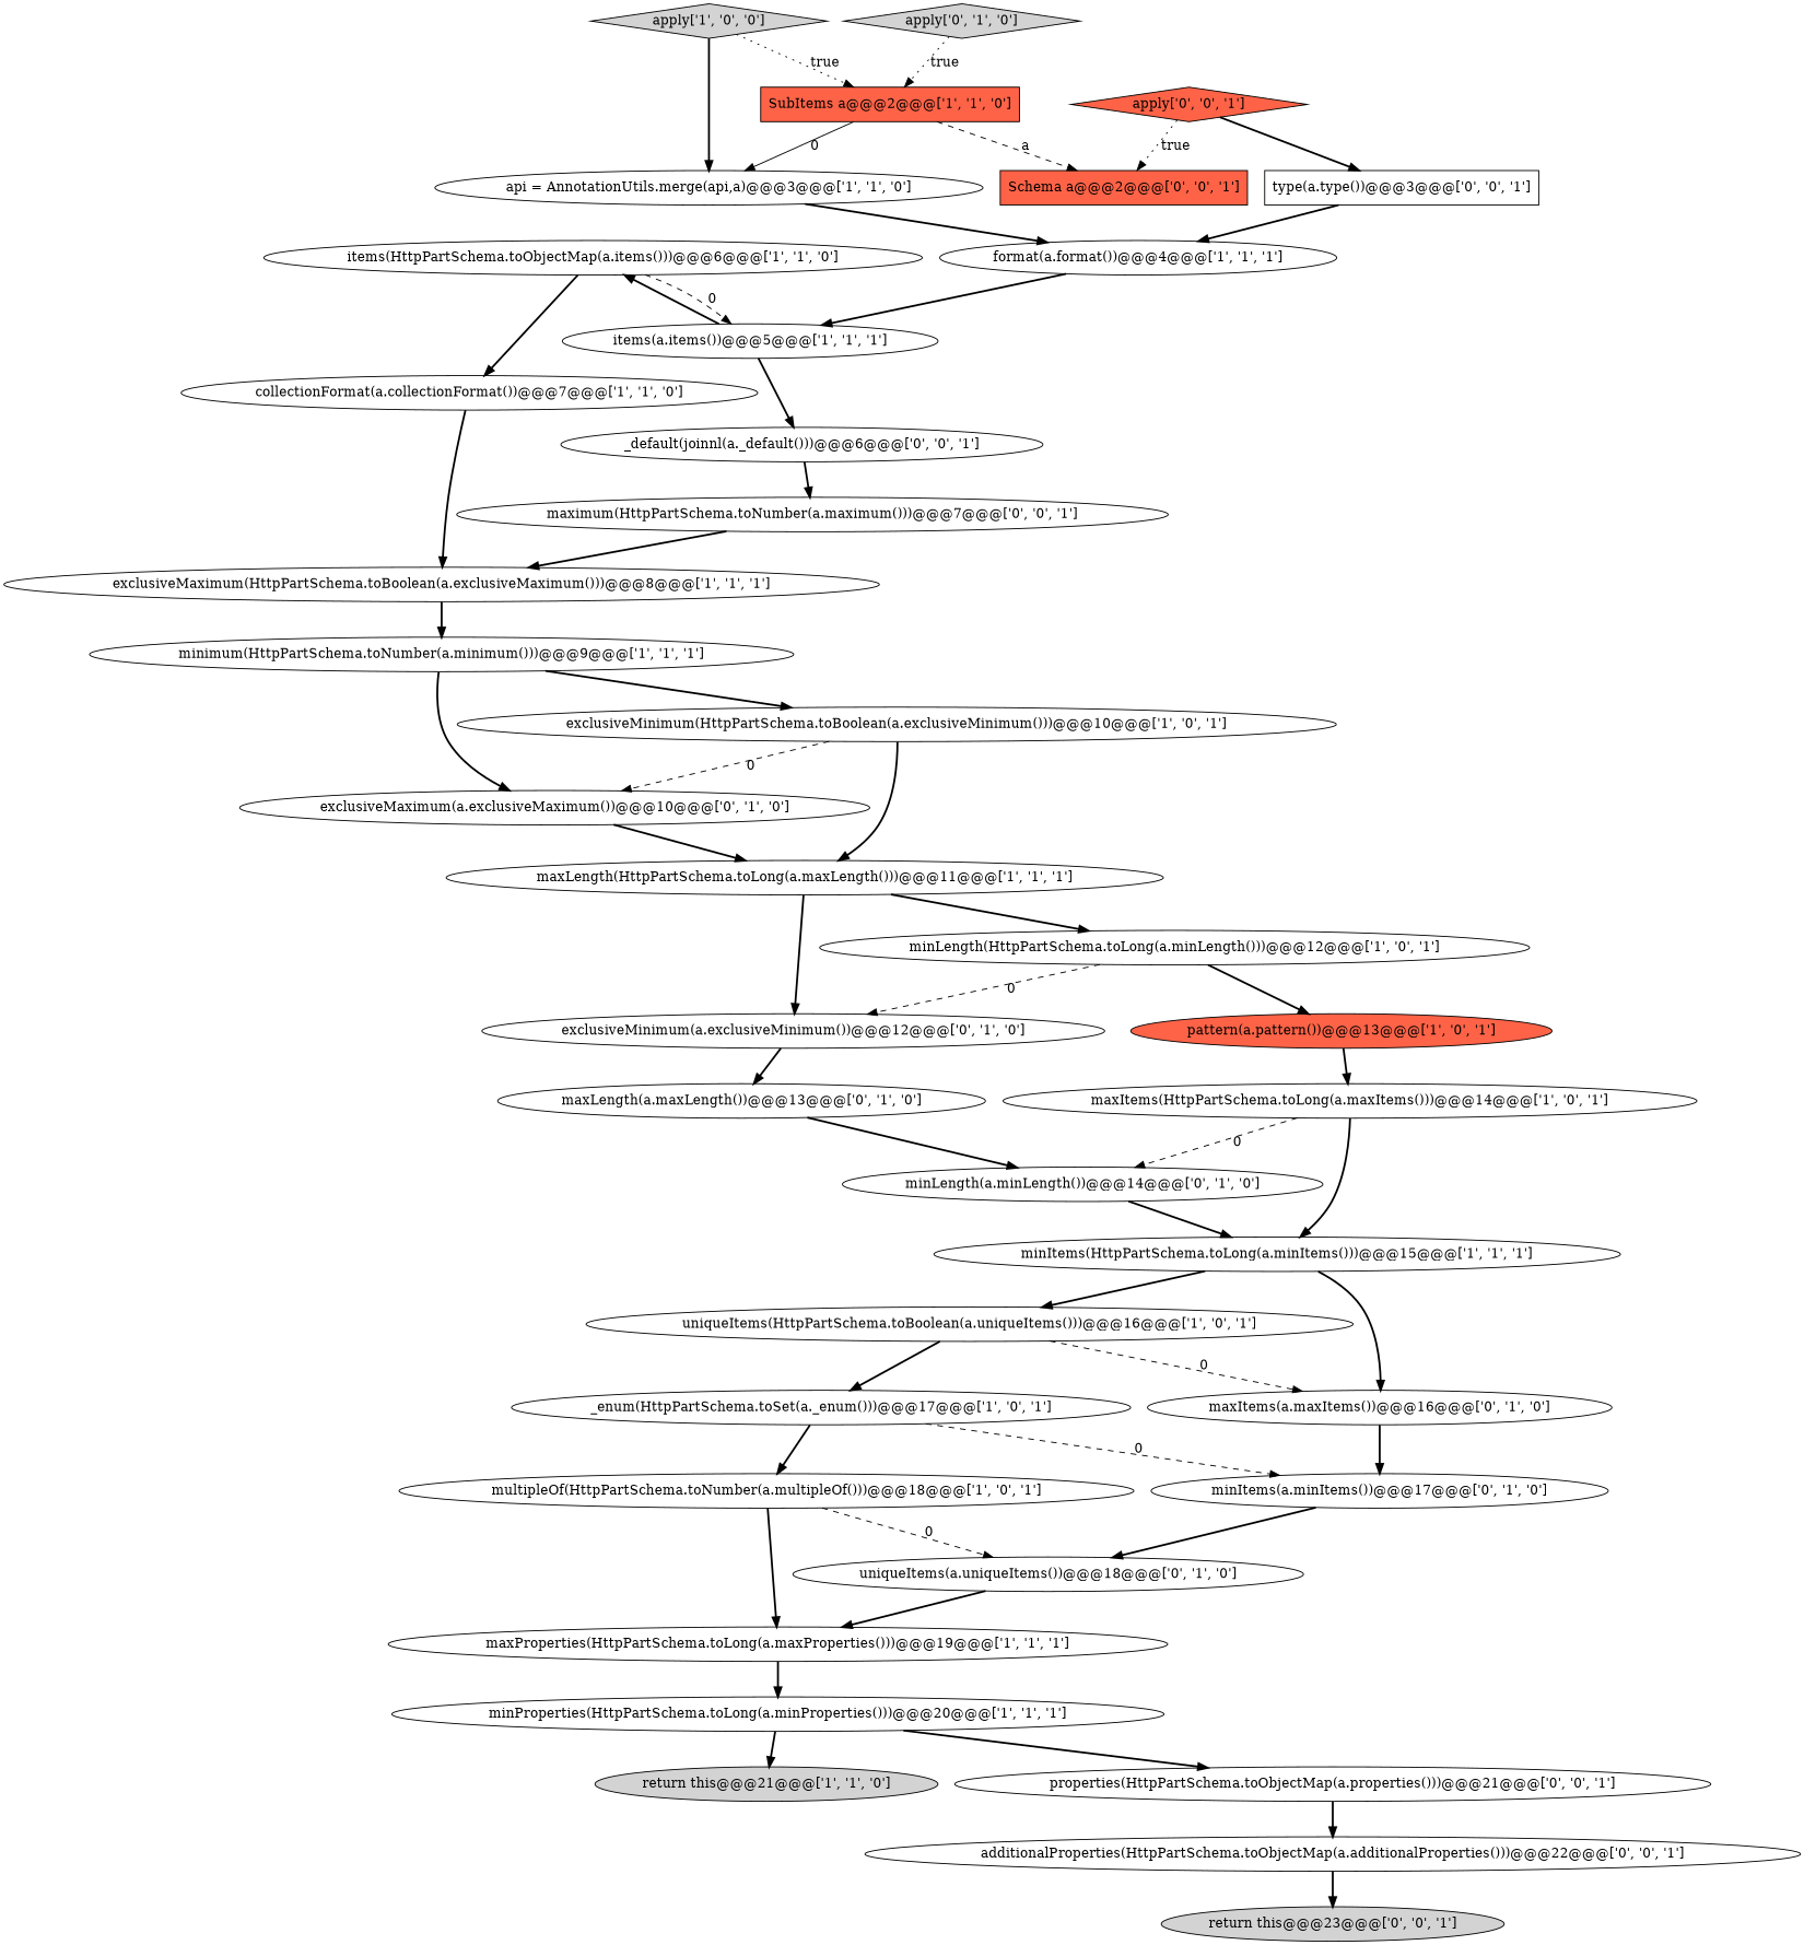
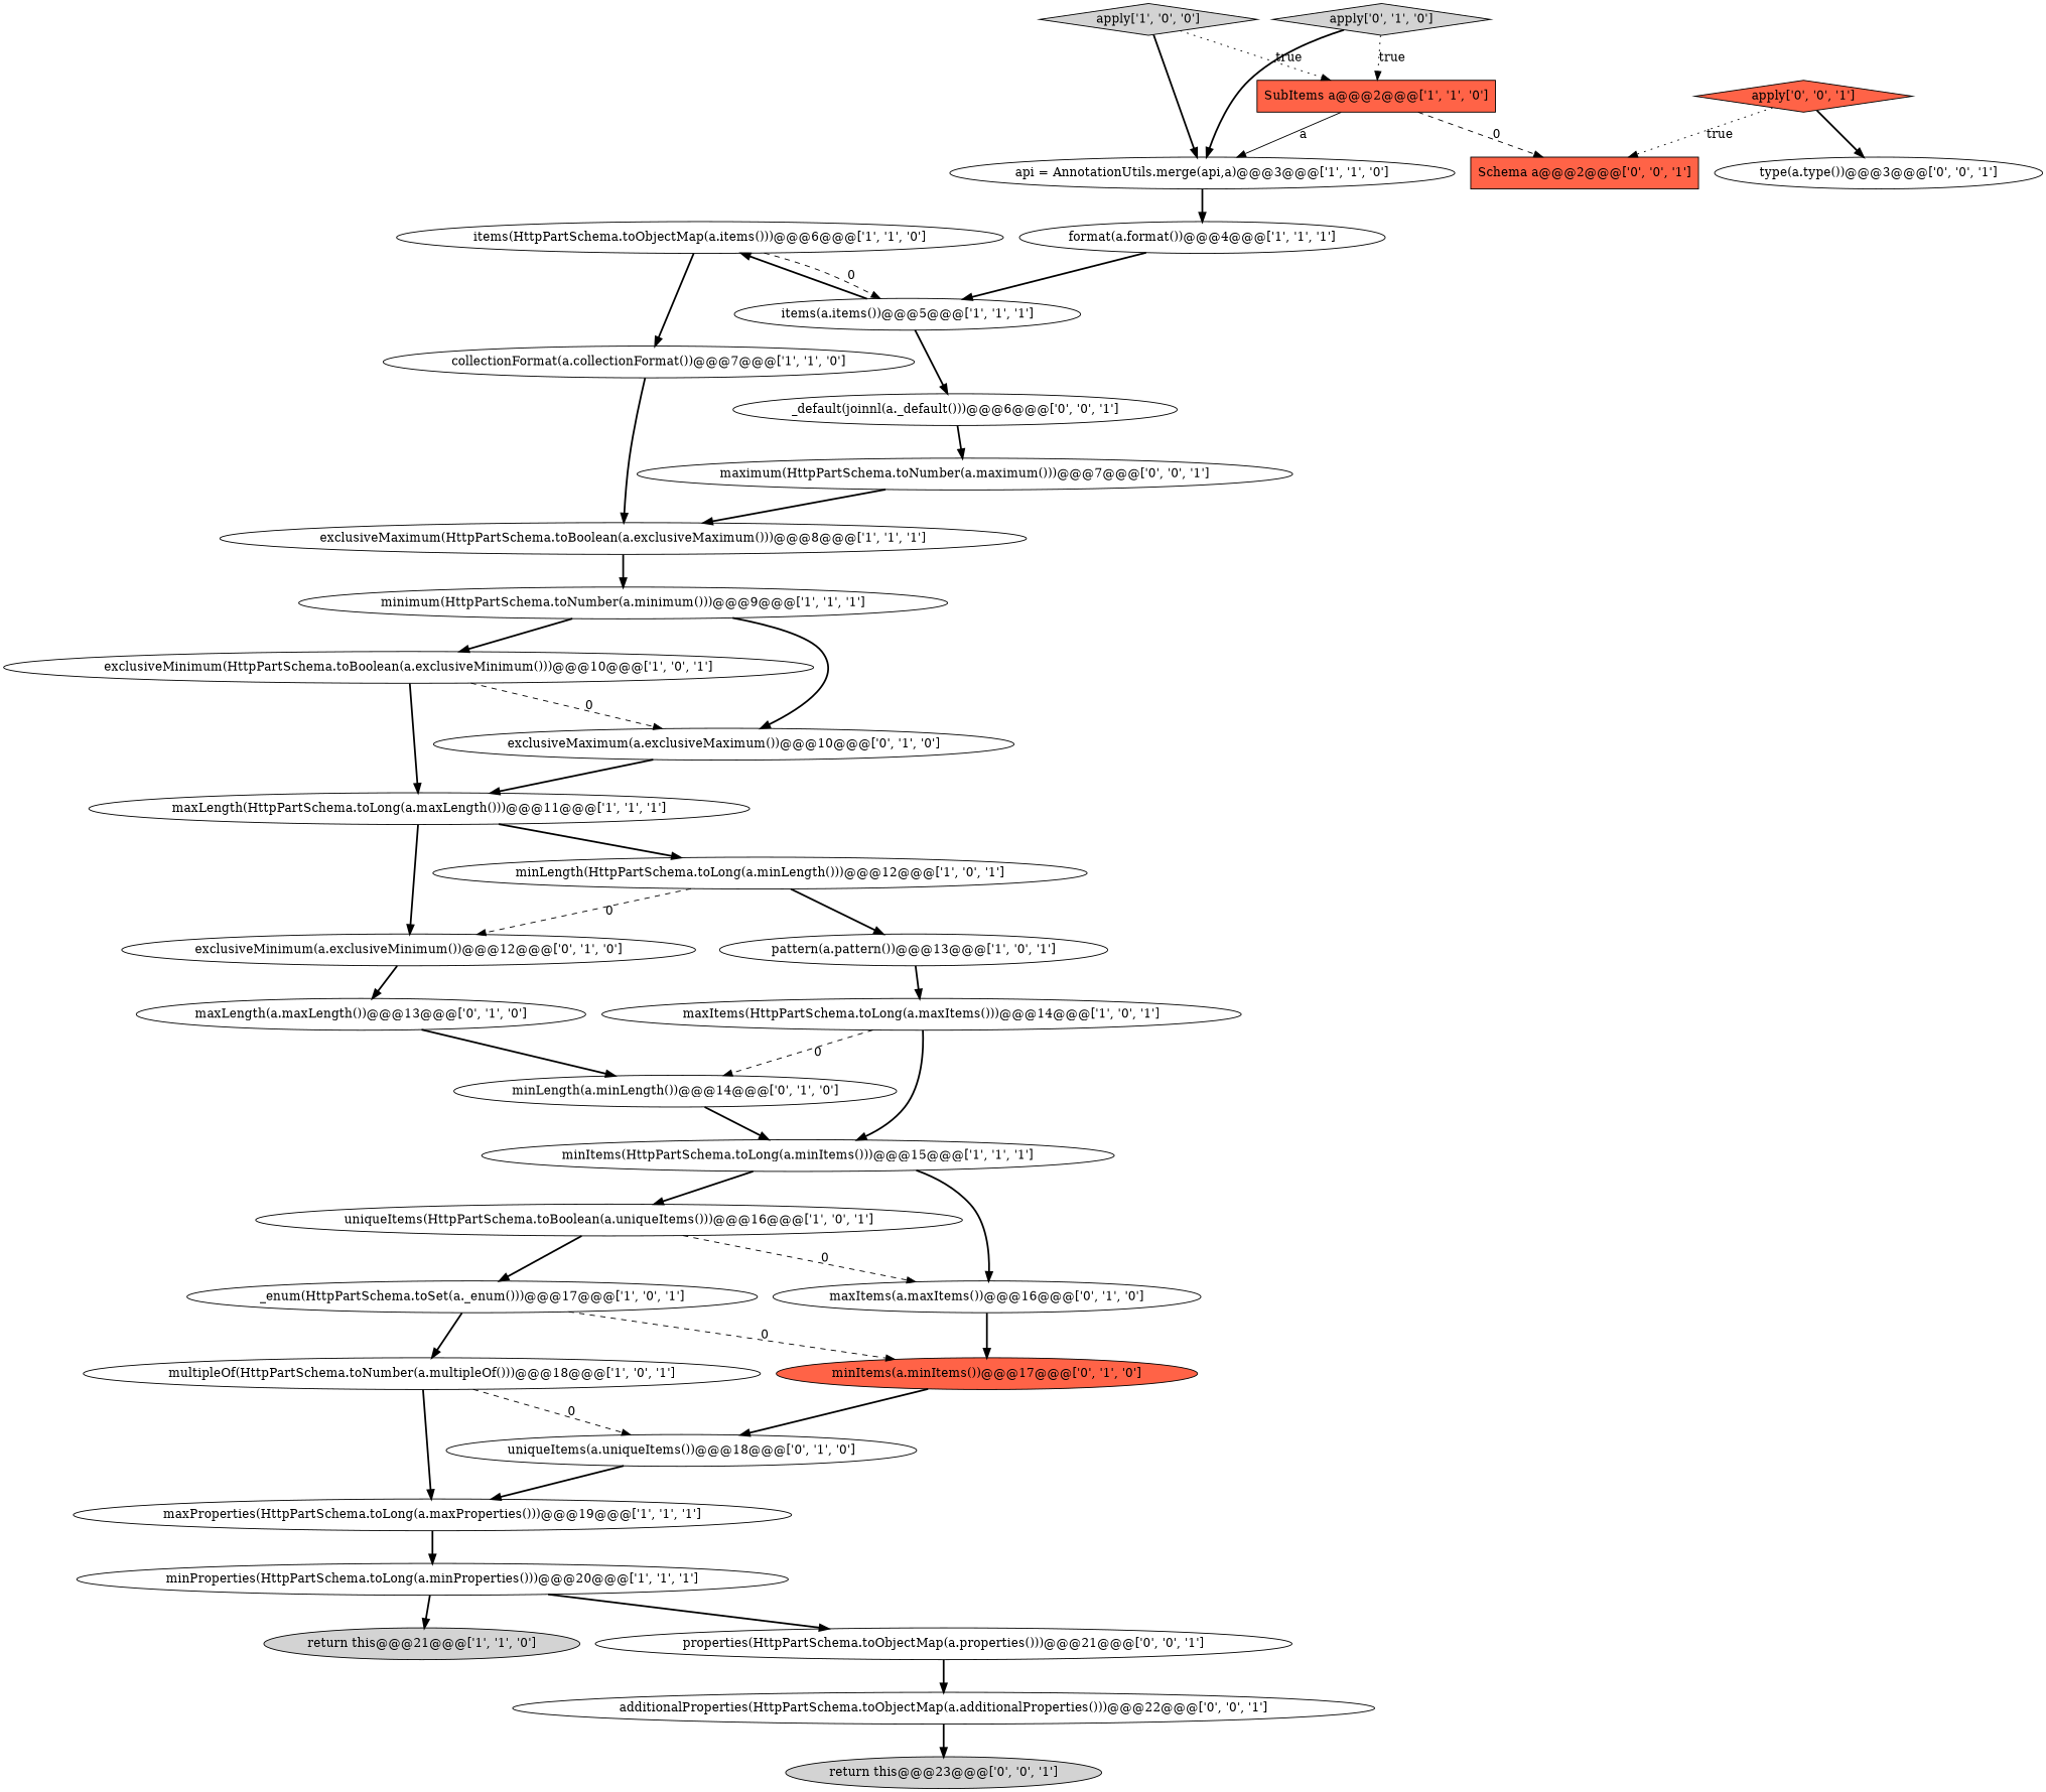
  digraph {
    node [fillcolor=white shape=ellipse style=filled]
    edge [style=bold]
    n1 [label="exclusiveMaximum(a.exclusiveMaximum())@@@10@@@['0', '1', '0']"]
    n2 [label="maxLength(HttpPartSchema.toLong(a.maxLength()))@@@11@@@['1', '1', '1']"]
    n3 [label="exclusiveMinimum(a.exclusiveMinimum())@@@12@@@['0', '1', '0']"]
    n4 [label="minLength(HttpPartSchema.toLong(a.minLength()))@@@12@@@['1', '0', '1']"]
    n5 [label="uniqueItems(HttpPartSchema.toBoolean(a.uniqueItems()))@@@16@@@['1', '0', '1']"]
    n6 [label="maxItems(a.maxItems())@@@16@@@['0', '1', '0']"]
    n7 [label="_enum(HttpPartSchema.toSet(a._enum()))@@@17@@@['1', '0', '1']"]
-   n8 [label="minItems(a.minItems())@@@17@@@['0', '1', '0']"]
+   n8 [fillcolor=tomato label="minItems(a.minItems())@@@17@@@['0', '1', '0']"]
    n9 [label="multipleOf(HttpPartSchema.toNumber(a.multipleOf()))@@@18@@@['1', '0', '1']"]
    n10 [label="additionalProperties(HttpPartSchema.toObjectMap(a.additionalProperties()))@@@22@@@['0', '0', '1']"]
    n11 [fillcolor=lightgray label="return this@@@23@@@['0', '0', '1']"]
    n12 [fillcolor=lightgray label="return this@@@21@@@['1', '1', '0']"]
    n13 [label="uniqueItems(a.uniqueItems())@@@18@@@['0', '1', '0']"]
    n14 [label="maxProperties(HttpPartSchema.toLong(a.maxProperties()))@@@19@@@['1', '1', '1']"]
    n15 [label="minProperties(HttpPartSchema.toLong(a.minProperties()))@@@20@@@['1', '1', '1']"]
    n16 [label="maxLength(a.maxLength())@@@13@@@['0', '1', '0']"]
    n17 [label="minLength(a.minLength())@@@14@@@['0', '1', '0']"]
-   n18 [fillcolor=tomato label="pattern(a.pattern())@@@13@@@['1', '0', '1']"]
+   n18 [label="pattern(a.pattern())@@@13@@@['1', '0', '1']"]
    n19 [label="maxItems(HttpPartSchema.toLong(a.maxItems()))@@@14@@@['1', '0', '1']"]
    n20 [label="minItems(HttpPartSchema.toLong(a.minItems()))@@@15@@@['1', '1', '1']"]
    n21 [label="format(a.format())@@@4@@@['1', '1', '1']"]
    n22 [label="items(a.items())@@@5@@@['1', '1', '1']"]
    n23 [label="_default(joinnl(a._default()))@@@6@@@['0', '0', '1']"]
    n24 [label="items(HttpPartSchema.toObjectMap(a.items()))@@@6@@@['1', '1', '0']"]
    n25 [label="exclusiveMinimum(HttpPartSchema.toBoolean(a.exclusiveMinimum()))@@@10@@@['1', '0', '1']"]
    n26 [label="collectionFormat(a.collectionFormat())@@@7@@@['1', '1', '0']"]
    n27 [label="exclusiveMaximum(HttpPartSchema.toBoolean(a.exclusiveMaximum()))@@@8@@@['1', '1', '1']"]
    n28 [label="minimum(HttpPartSchema.toNumber(a.minimum()))@@@9@@@['1', '1', '1']"]
    n29 [fillcolor=lightgray label="apply['1', '0', '0']" shape=diamond]
    n30 [label="api = AnnotationUtils.merge(api,a)@@@3@@@['1', '1', '0']"]
    n31 [fillcolor=tomato label="SubItems a@@@2@@@['1', '1', '0']" shape=box]
    n32 [fillcolor=tomato label="Schema a@@@2@@@['0', '0', '1']" shape=box]
    n33 [fillcolor=lightgray label="apply['0', '1', '0']" shape=diamond]
    n34 [label="maximum(HttpPartSchema.toNumber(a.maximum()))@@@7@@@['0', '0', '1']"]
-   n35 [label="type(a.type())@@@3@@@['0', '0', '1']" shape=box]
+   n35 [label="type(a.type())@@@3@@@['0', '0', '1']"]
    n36 [fillcolor=tomato label="apply['0', '0', '1']" shape=diamond]
    n37 [label="properties(HttpPartSchema.toObjectMap(a.properties()))@@@21@@@['0', '0', '1']"]
    n1 -> n2
    n2 -> n3
    n2 -> n4
    n3 -> n16
    n4 -> n3 [label=0 style=dashed]
    n4 -> n18
    n5 -> n6 [label=0 style=dashed]
    n5 -> n7
    n6 -> n8
    n7 -> n8 [label=0 style=dashed]
    n7 -> n9
    n8 -> n13
    n9 -> n13 [label=0 style=dashed]
    n9 -> n14
    n10 -> n11
    n13 -> n14
    n14 -> n15
    n15 -> n12
    n15 -> n37
    n16 -> n17
    n17 -> n20
    n18 -> n19
    n19 -> n17 [label=0 style=dashed]
    n19 -> n20
    n20 -> n5
    n20 -> n6
    n21 -> n22
    n22 -> n23
    n22 -> n24
    n23 -> n34
    n24 -> n22 [label=0 style=dashed]
    n24 -> n26
    n25 -> n1 [label=0 style=dashed]
    n25 -> n2
    n26 -> n27
    n27 -> n28
    n28 -> n1
    n28 -> n25
    n29 -> n30
    n29 -> n31 [label=true style=dotted]
    n30 -> n21
-   n31 -> n30 [label=0 style=solid]
-   n31 -> n32 [label=a style=dashed]
+   n31 -> n30 [label=a style=solid]
+   n31 -> n32 [label=0 style=dashed]
+   n33 -> n30
    n33 -> n31 [label=true style=dotted]
    n34 -> n27
-   n35 -> n21
    n36 -> n32 [label=true style=dotted]
    n36 -> n35
    n37 -> n10
  }
